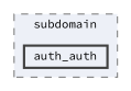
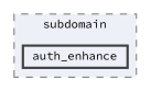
  digraph {
    compound=true
    fontname="Source Code Pro"
-   n1 [color=grey25 fillcolor="#edf0f7" fontname="Source Code Pro" fontsize=10 height=0.2 label=auth_auth shape=box style="filled,bold" width=0.4]
+   n1 [color=grey25 fillcolor="#edf0f7" fontname="Source Code Pro" fontsize=10 height=0.2 label=auth_enhance shape=box style="filled,bold" width=0.4]
    subgraph cluster_1 {
      bgcolor="#edf0f7"
      fontsize=10
      label=subdomain
      pencolor=grey50
      style="filled,dashed"
      n1
    }
  }
